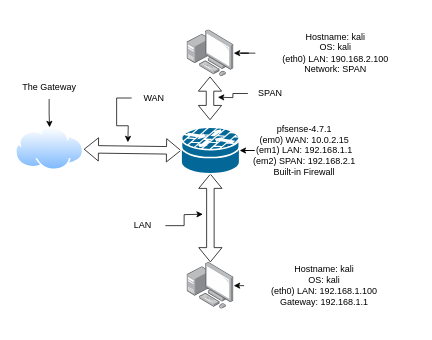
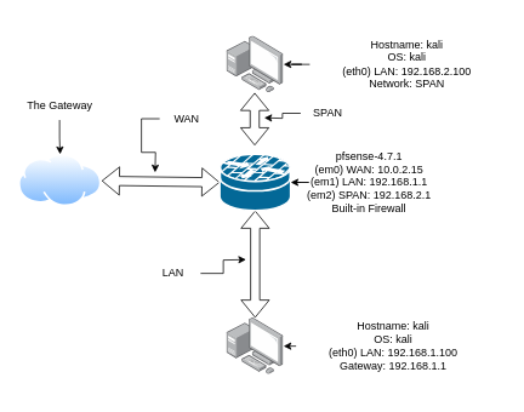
  <mxCell id="0" />
  <mxCell id="1" parent="0" />
  <mxCell id="2" value="" style="image;points=[];aspect=fixed;html=1;align=center;shadow=0;dashed=0;image=img/lib/allied_telesis/computer_and_terminals/Personal_Computer_with_Server.svg;" parent="1" vertex="1"><mxGeometry x="248.8" y="349" width="62.4" height="62.4" as="geometry" /></mxCell>
  <mxCell id="3" value="" style="shape=flexArrow;endArrow=classic;startArrow=classic;html=1;rounded=0;entryX=0.5;entryY=1;entryDx=0;entryDy=0;entryPerimeter=0;" parent="1" source="2" target="9" edge="1"><mxGeometry width="100" height="100" relative="1" as="geometry"><mxPoint x="-70" y="439" as="sourcePoint" /><mxPoint x="280" y="239" as="targetPoint" /></mxGeometry></mxCell>
  <mxCell id="4" style="edgeStyle=orthogonalEdgeStyle;rounded=0;orthogonalLoop=1;jettySize=auto;html=1;" parent="1" source="5" target="9" edge="1"><mxGeometry relative="1" as="geometry"><mxPoint x="280" y="159" as="targetPoint" /></mxGeometry></mxCell>
  <mxCell id="5" value="pfsense-4.7.1&lt;br&gt;(em0) WAN: 10.0.2.15&lt;br&gt;(em1) LAN: 192.168.1.1&lt;br&gt;(em2) SPAN: 192.168.2.1&lt;br&gt;Built-in Firewall" style="text;html=1;strokeColor=none;fillColor=none;align=center;verticalAlign=middle;whiteSpace=wrap;rounded=0;" parent="1" vertex="1"><mxGeometry x="330" y="150" width="151.2" height="100" as="geometry" /></mxCell>
  <mxCell id="6" style="edgeStyle=orthogonalEdgeStyle;rounded=0;orthogonalLoop=1;jettySize=auto;html=1;" parent="1" source="7" target="2" edge="1"><mxGeometry relative="1" as="geometry"><Array as="points"><mxPoint x="426" y="390" /></Array></mxGeometry></mxCell>
  <mxCell id="7" value="Hostname: kali&lt;br&gt;OS: kali&lt;br&gt;(eth0) LAN: 192.168.1.100&lt;br&gt;Gateway: 192.168.1.1" style="text;html=1;strokeColor=none;fillColor=none;align=center;verticalAlign=middle;whiteSpace=wrap;rounded=0;" parent="1" vertex="1"><mxGeometry x="325" y="330.2" width="213.8" height="100" as="geometry" /></mxCell>
  <mxCell id="8" value="" style="shape=flexArrow;endArrow=classic;startArrow=classic;html=1;rounded=0;entryX=0;entryY=0.5;entryDx=0;entryDy=0;entryPerimeter=0;" parent="1" source="10" target="9" edge="1"><mxGeometry width="100" height="100" relative="1" as="geometry"><mxPoint x="-45" y="200" as="sourcePoint" /><mxPoint x="205.4" y="348.635" as="targetPoint" /></mxGeometry></mxCell>
  <mxCell id="9" value="" style="shape=mxgraph.cisco.security.router_firewall;html=1;pointerEvents=1;dashed=0;fillColor=#036897;strokeColor=#ffffff;strokeWidth=2;verticalLabelPosition=bottom;verticalAlign=top;align=center;outlineConnect=0;" parent="1" vertex="1"><mxGeometry x="241" y="169" width="78" height="62" as="geometry" /></mxCell>
  <mxCell id="10" value="" style="image;aspect=fixed;perimeter=ellipsePerimeter;html=1;align=center;shadow=0;dashed=0;spacingTop=3;image=img/lib/active_directory/internet_cloud.svg;" parent="1" vertex="1"><mxGeometry x="20" y="169" width="91.27" height="57.5" as="geometry" /></mxCell>
  <mxCell id="11" style="edgeStyle=orthogonalEdgeStyle;rounded=0;orthogonalLoop=1;jettySize=auto;html=1;entryX=0.5;entryY=0;entryDx=0;entryDy=0;" parent="1" source="12" target="10" edge="1"><mxGeometry relative="1" as="geometry" /></mxCell>
  <mxCell id="12" value="The Gateway" style="text;html=1;align=center;verticalAlign=middle;resizable=0;points=[];autosize=1;strokeColor=none;fillColor=none;" parent="1" vertex="1"><mxGeometry x="20" y="101.4" width="90" height="30" as="geometry" /></mxCell>
  <mxCell id="13" value="" style="image;points=[];aspect=fixed;html=1;align=center;shadow=0;dashed=0;image=img/lib/allied_telesis/computer_and_terminals/Personal_Computer_with_Server.svg;" parent="1" vertex="1"><mxGeometry x="248.8" y="39" width="62.4" height="62.4" as="geometry" /></mxCell>
  <mxCell id="14" style="edgeStyle=orthogonalEdgeStyle;rounded=0;orthogonalLoop=1;jettySize=auto;html=1;" parent="1" source="15" target="13" edge="1"><mxGeometry relative="1" as="geometry" /></mxCell>
- <mxCell id="15" value="Hostname: kali&lt;br&gt;OS: kali&lt;br&gt;(eth0) LAN: 190.168.2.100&lt;br&gt;Network: SPAN" style="text;html=1;strokeColor=none;fillColor=none;align=center;verticalAlign=middle;whiteSpace=wrap;rounded=0;" parent="1" vertex="1"><mxGeometry x="340" y="20.2" width="213.8" height="100" as="geometry" /></mxCell>
+ <mxCell id="15" value="Hostname: kali&lt;br&gt;OS: kali&lt;br&gt;(eth0) LAN: 192.168.2.100&lt;br&gt;Network: SPAN" style="text;html=1;strokeColor=none;fillColor=none;align=center;verticalAlign=middle;whiteSpace=wrap;rounded=0;" parent="1" vertex="1"><mxGeometry x="340" y="20.2" width="213.8" height="100" as="geometry" /></mxCell>
  <mxCell id="16" value="" style="shape=flexArrow;endArrow=classic;startArrow=classic;html=1;rounded=0;entryX=0.5;entryY=1;entryDx=0;entryDy=0;entryPerimeter=0;" parent="1" edge="1"><mxGeometry width="100" height="100" relative="1" as="geometry"><mxPoint x="279.5" y="159.4" as="sourcePoint" /><mxPoint x="279.5" y="101.4" as="targetPoint" /></mxGeometry></mxCell>
  <mxCell id="17" style="edgeStyle=orthogonalEdgeStyle;rounded=0;orthogonalLoop=1;jettySize=auto;html=1;" parent="1" source="18" edge="1"><mxGeometry relative="1" as="geometry"><mxPoint x="290" y="129" as="targetPoint" /></mxGeometry></mxCell>
  <mxCell id="18" value="SPAN" style="text;html=1;strokeColor=none;fillColor=none;align=center;verticalAlign=middle;whiteSpace=wrap;rounded=0;" parent="1" vertex="1"><mxGeometry x="330" y="109" width="60" height="30" as="geometry" /></mxCell>
  <mxCell id="19" style="edgeStyle=orthogonalEdgeStyle;rounded=0;orthogonalLoop=1;jettySize=auto;html=1;" parent="1" source="20" edge="1"><mxGeometry relative="1" as="geometry"><mxPoint x="270" y="285" as="targetPoint" /></mxGeometry></mxCell>
  <mxCell id="20" value="LAN" style="text;html=1;strokeColor=none;fillColor=none;align=center;verticalAlign=middle;whiteSpace=wrap;rounded=0;" parent="1" vertex="1"><mxGeometry x="160" y="285.2" width="60" height="30" as="geometry" /></mxCell>
  <mxCell id="21" style="edgeStyle=orthogonalEdgeStyle;rounded=0;orthogonalLoop=1;jettySize=auto;html=1;" parent="1" source="22" edge="1"><mxGeometry relative="1" as="geometry"><mxPoint x="170" y="189" as="targetPoint" /></mxGeometry></mxCell>
  <mxCell id="22" value="WAN" style="text;html=1;strokeColor=none;fillColor=none;align=center;verticalAlign=middle;whiteSpace=wrap;rounded=0;" parent="1" vertex="1"><mxGeometry x="175" y="115" width="60" height="30" as="geometry" /></mxCell>
